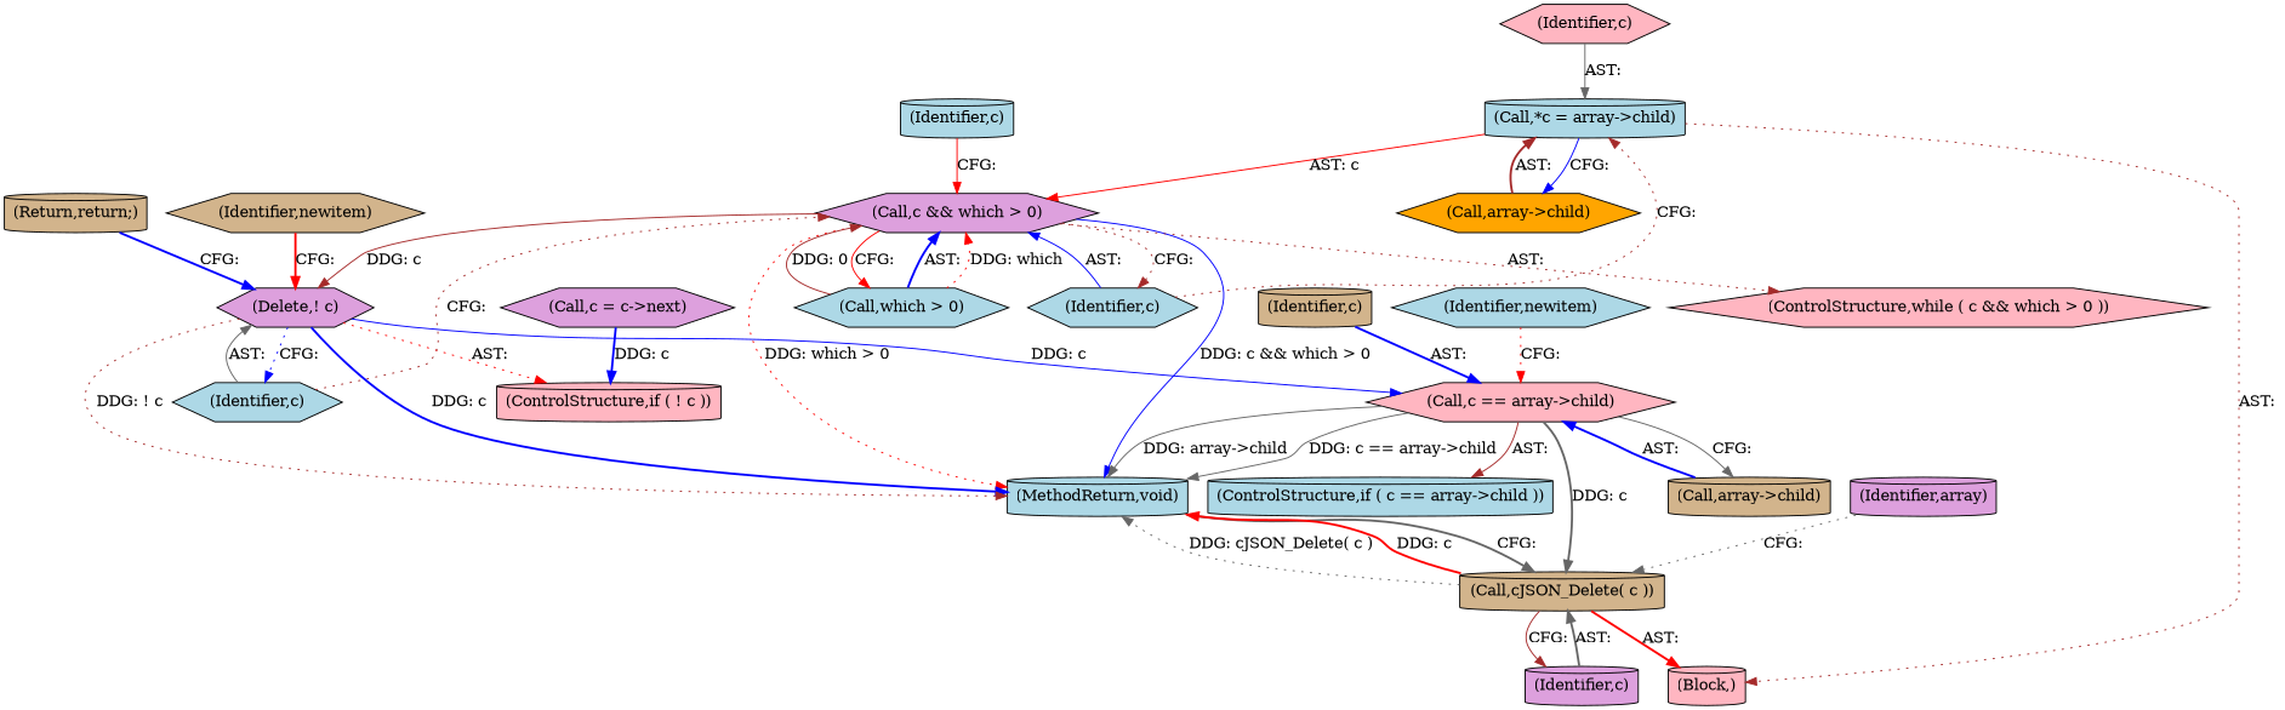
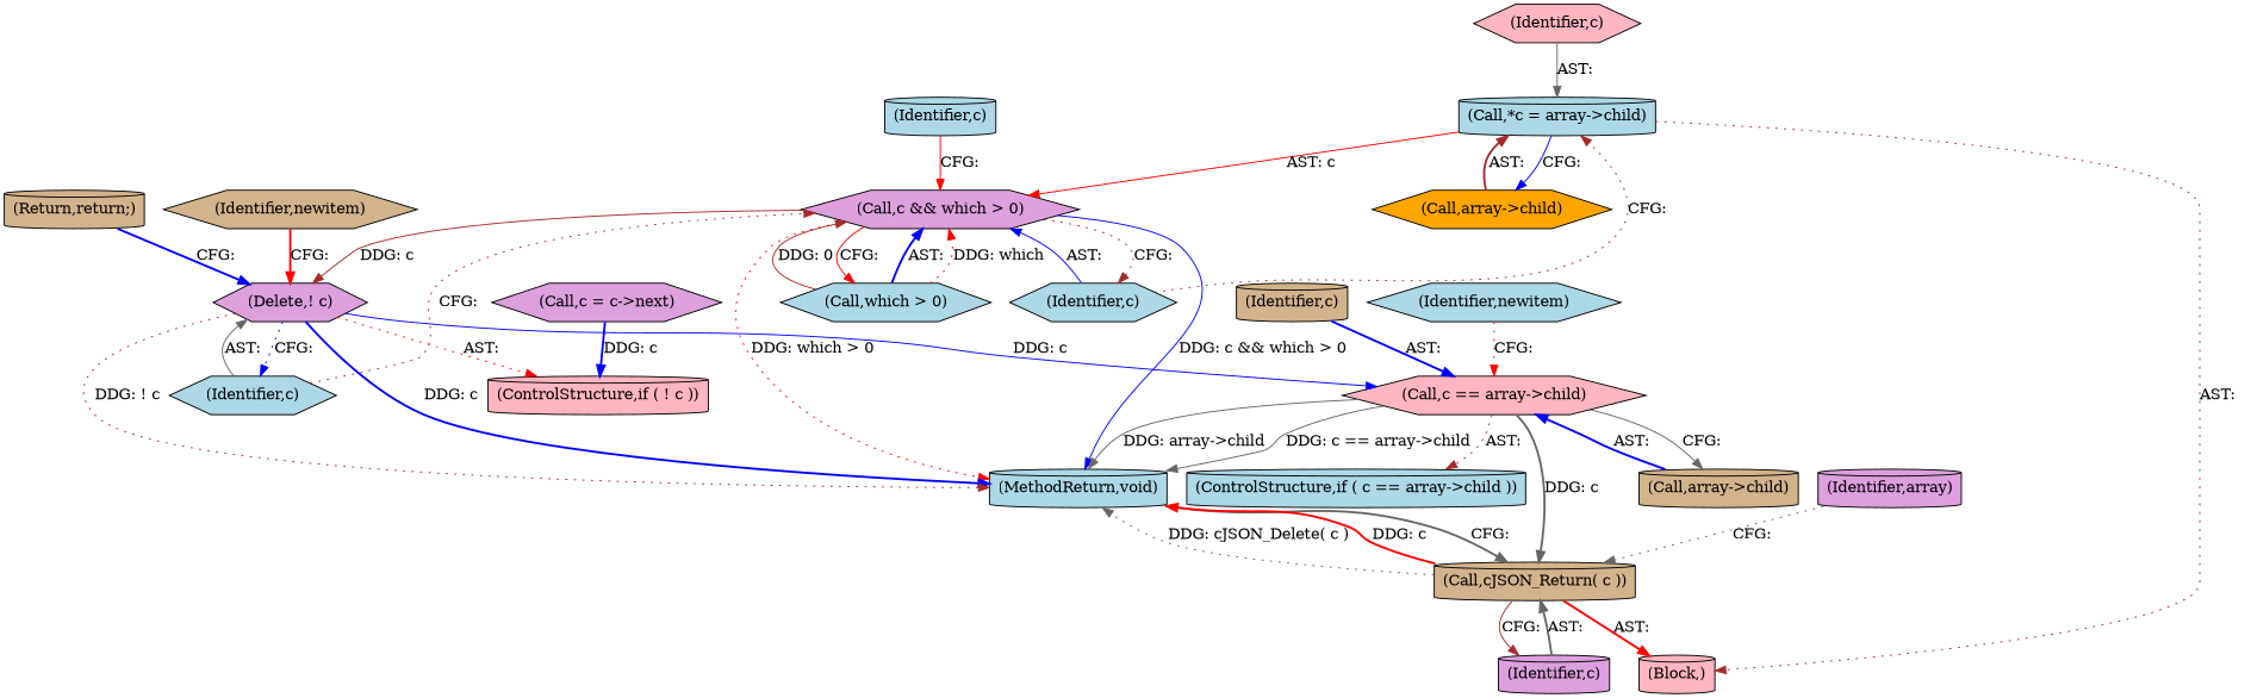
  digraph {
    node [fillcolor=lightblue shape=cylinder style=filled]
    edge [color=blue style=solid]
    n1 [label="(Call,*c = array->child)"]
    n2 [fillcolor=plum label="(Call,c && which > 0)" shape=hexagon]
    n3 [fillcolor=orange label="(Call,array->child)" shape=hexagon]
    n4 [fillcolor=lightpink label="(Block,)"]
    n5 [label="(MethodReturn,void)"]
    n6 [fillcolor=plum label="(Delete,! c)" shape=hexagon]
    n7 [label="(Call,which > 0)" shape=hexagon]
-   n8 [fillcolor=lightpink label="(ControlStructure,while ( c && which > 0 ))" shape=hexagon]
    n9 [label="(Identifier,c)" shape=hexagon]
-   n10 [fillcolor=tan label="(Call,cJSON_Delete( c ))"]
+   n10 [fillcolor=tan label="(Call,cJSON_Return( c ))"]
    n11 [fillcolor=lightpink label="(Call,c == array->child)" shape=hexagon]
    n12 [fillcolor=lightpink label="(ControlStructure,if ( ! c ))"]
    n13 [label="(Identifier,c)" shape=hexagon]
    n14 [fillcolor=tan label="(Call,array->child)"]
    n15 [label="(ControlStructure,if ( c == array->child ))"]
    n16 [fillcolor=plum label="(Identifier,c)"]
    n17 [fillcolor=tan label="(Identifier,c)"]
    n18 [fillcolor=tan label="(Return,return;)"]
    n19 [fillcolor=plum label="(Call,c = c->next)" shape=hexagon]
    n20 [label="(Identifier,c)"]
    n21 [fillcolor=plum label="(Identifier,array)"]
    n22 [fillcolor=lightpink label="(Identifier,c)" shape=hexagon]
    n23 [fillcolor=tan label="(Identifier,newitem)" shape=hexagon]
    n24 [label="(Identifier,newitem)" shape=hexagon]
    n1 -> n2 [color=red label="AST: c"]
    n1 -> n3 [label="CFG: "]
    n1 -> n4 [color=brown label="AST: " style=dotted]
    n2 -> n5 [color=red label="DDG: which > 0" style=dotted]
    n2 -> n5 [label="DDG: c && which > 0"]
    n2 -> n6 [color=brown label="DDG: c"]
    n2 -> n7 [color=red label="CFG: "]
-   n2 -> n8 [color=brown label="AST: " style=dotted]
    n2 -> n9 [color=brown label="CFG: " style=dotted]
    n3 -> n1 [color=brown label="AST: " style=bold]
    n5 -> n10 [color=gray40 label="CFG: " style=bold]
    n6 -> n5 [label="DDG: c" style=bold]
    n6 -> n5 [color=brown label="DDG: ! c" style=dotted]
    n6 -> n11 [label="DDG: c"]
    n6 -> n12 [color=red label="AST: " style=dotted]
    n6 -> n13 [label="CFG: " style=dotted]
    n7 -> n2 [label="AST: " style=bold]
    n7 -> n2 [color=red label="DDG: which" style=dotted]
    n7 -> n2 [color=brown label="DDG: 0"]
    n9 -> n1 [color=brown label="CFG: " style=dotted]
    n9 -> n2 [label="AST: "]
    n10 -> n4 [color=red label="AST: " style=bold]
    n10 -> n5 [color=gray40 label="DDG: cJSON_Delete( c )" style=dotted]
    n10 -> n5 [color=red label="DDG: c" style=bold]
    n10 -> n16 [color=brown label="CFG: "]
    n11 -> n5 [color=gray40 label="DDG: array->child"]
    n11 -> n5 [color=gray40 label="DDG: c == array->child"]
    n11 -> n10 [color=gray40 label="DDG: c" style=bold]
    n11 -> n14 [color=gray40 label="CFG: "]
-   n11 -> n15 [color=brown label="AST: "]
+   n11 -> n15 [color=brown label="AST: " style=dotted]
    n13 -> n2 [color=brown label="CFG: " style=dotted]
    n13 -> n6 [color=gray40 label="AST: "]
    n14 -> n11 [label="AST: " style=bold]
    n16 -> n10 [color=gray40 label="AST: " style=bold]
    n17 -> n11 [label="AST: " style=bold]
    n18 -> n6 [label="CFG: " style=bold]
    n19 -> n12 [label="DDG: c" style=bold]
    n20 -> n2 [color=red label="CFG: "]
    n21 -> n10 [color=gray40 label="CFG: " style=dotted]
    n22 -> n1 [color=gray40 label="AST: "]
    n23 -> n6 [color=red label="CFG: " style=bold]
    n24 -> n11 [color=red label="CFG: " style=dotted]
  }
